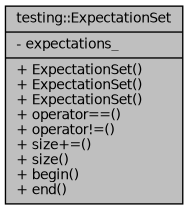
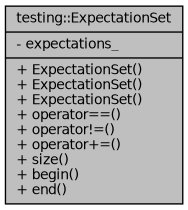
  digraph {
-   n1 [color=black fillcolor=grey75 fontcolor=black fontname=Helvetica fontsize=10 height=0.2 label="{testing::ExpectationSet\n|- expectations_\l|+ ExpectationSet()\l+ ExpectationSet()\l+ ExpectationSet()\l+ operator==()\l+ operator!=()\l+ size+=()\l+ size()\l+ begin()\l+ end()\l}" shape=record style=filled width=0.4]
+   n1 [color=black fillcolor=grey75 fontcolor=black fontname=Helvetica fontsize=10 height=0.2 label="{testing::ExpectationSet\n|- expectations_\l|+ ExpectationSet()\l+ ExpectationSet()\l+ ExpectationSet()\l+ operator==()\l+ operator!=()\l+ operator+=()\l+ size()\l+ begin()\l+ end()\l}" shape=record style=filled width=0.4]
  }
